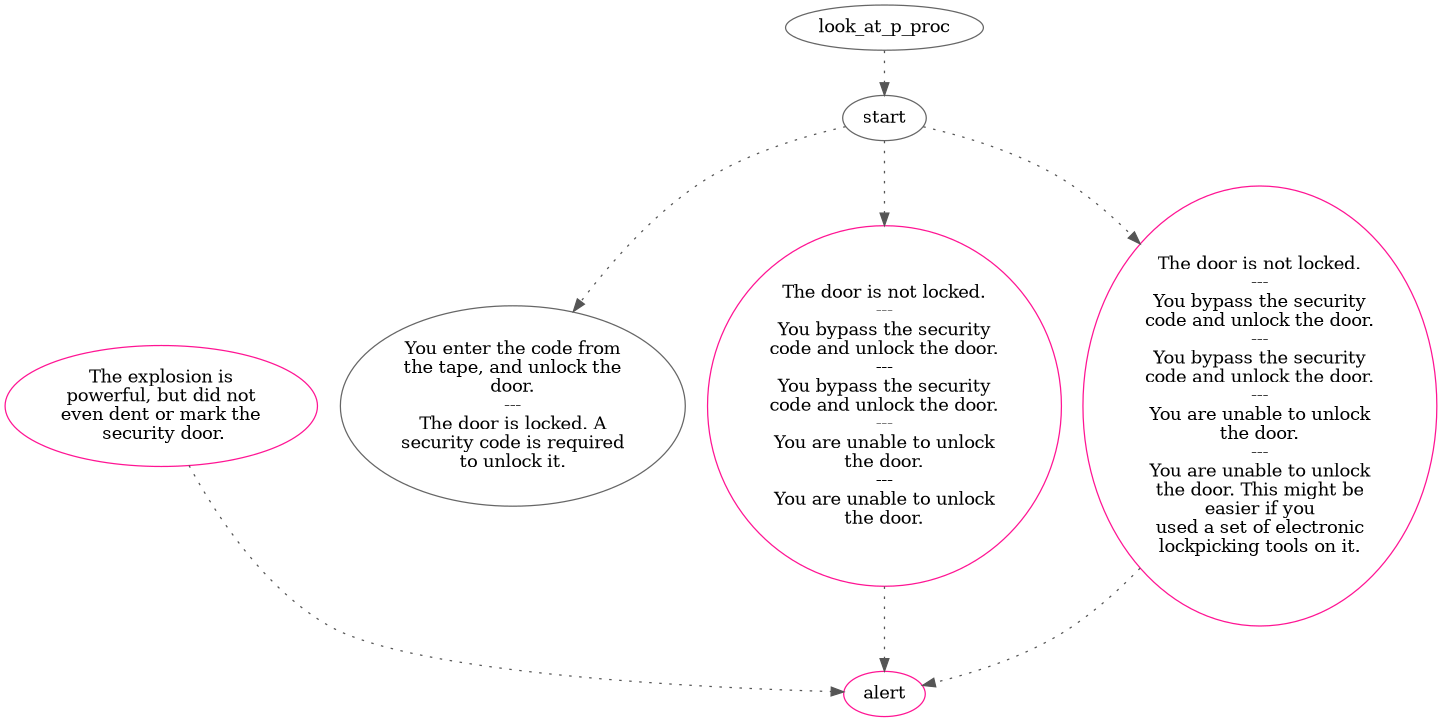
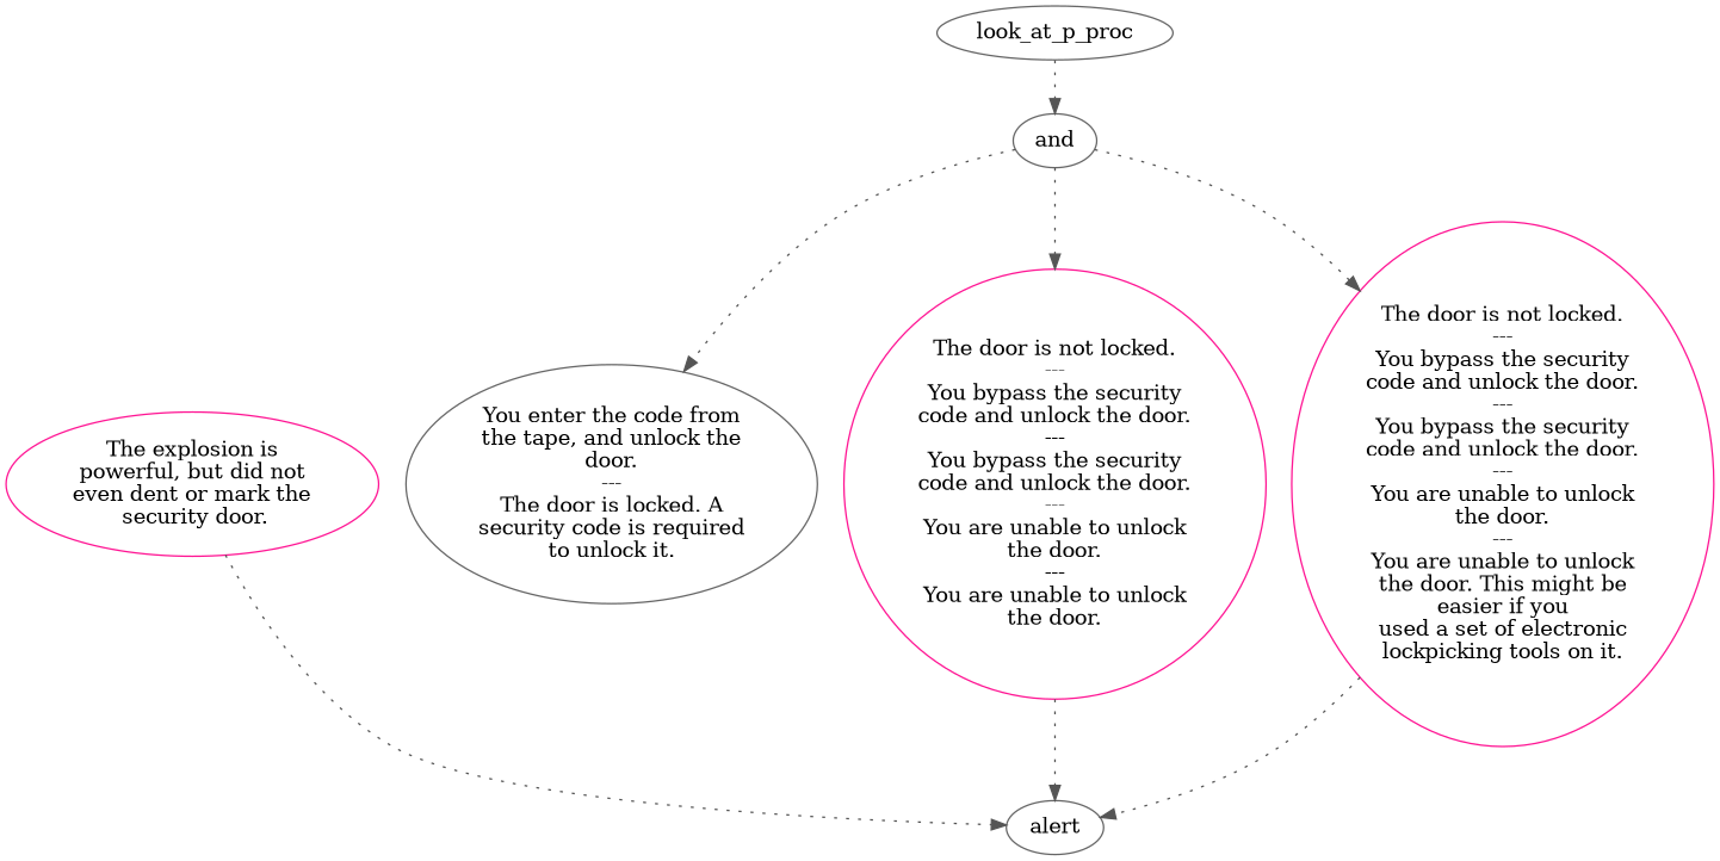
  digraph {
    node [color=gray40 fillcolor="#FFFFFF" style=filled]
    edge [color="#555555" style=dotted]
    n1 [label="You enter the code from\nthe tape, and unlock the\ndoor.\n---\nThe door is locked. A\nsecurity code is required\nto unlock it."]
-   start
+   start [label=and]
    n3 [color=deeppink label="The door is not locked.\n---\nYou bypass the security\ncode and unlock the door.\n---\nYou bypass the security\ncode and unlock the door.\n---\nYou are unable to unlock\nthe door.\n---\nYou are unable to unlock\nthe door."]
    n4 [color=deeppink label="The door is not locked.\n---\nYou bypass the security\ncode and unlock the door.\n---\nYou bypass the security\ncode and unlock the door.\n---\nYou are unable to unlock\nthe door.\n---\nYou are unable to unlock\nthe door. This might be\neasier if you\nused a set of electronic\nlockpicking tools on it."]
    look_at_p_proc
-   alert [color=deeppink]
+   alert
    n7 [color=deeppink label="The explosion is\npowerful, but did not\neven dent or mark the\n security door."]
    start -> n1
    start -> n3
    start -> n4
    n3 -> alert
    n4 -> alert
    look_at_p_proc -> start
    n7 -> alert
  }
